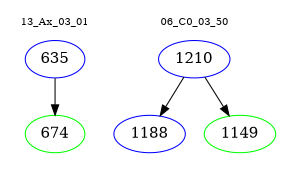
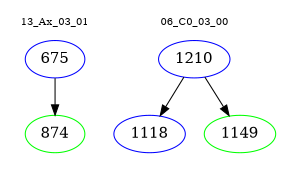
  digraph {
    node [color=blue]
    edge [color=black]
-   n1 [label=635]
-   n2 [color=green label=674]
+   n1 [label=675]
+   n2 [color=green label=874]
    n3 [label=1210]
-   n4 [label=1188]
+   n4 [label=1118]
    n5 [color=green label=1149]
    subgraph cluster_1 {
      color=white
      fontsize=10
      label="13_Ax_03_01"
      n1
      n2
    }
    subgraph cluster_2 {
      color=white
      fontsize=10
-     label="06_C0_03_50"
+     label="06_C0_03_00"
      n3
      n4
      n5
    }
    n1 -> n2
    n3 -> n4
    n3 -> n5
  }
